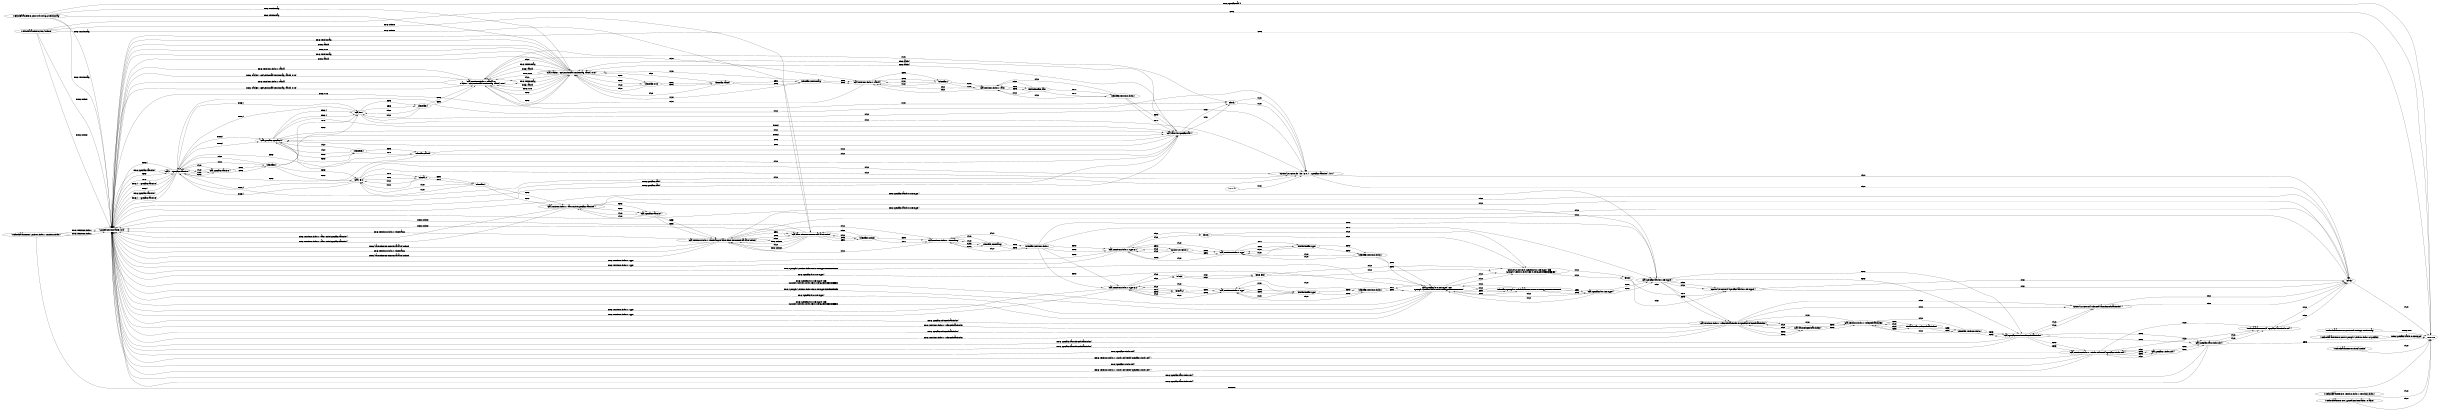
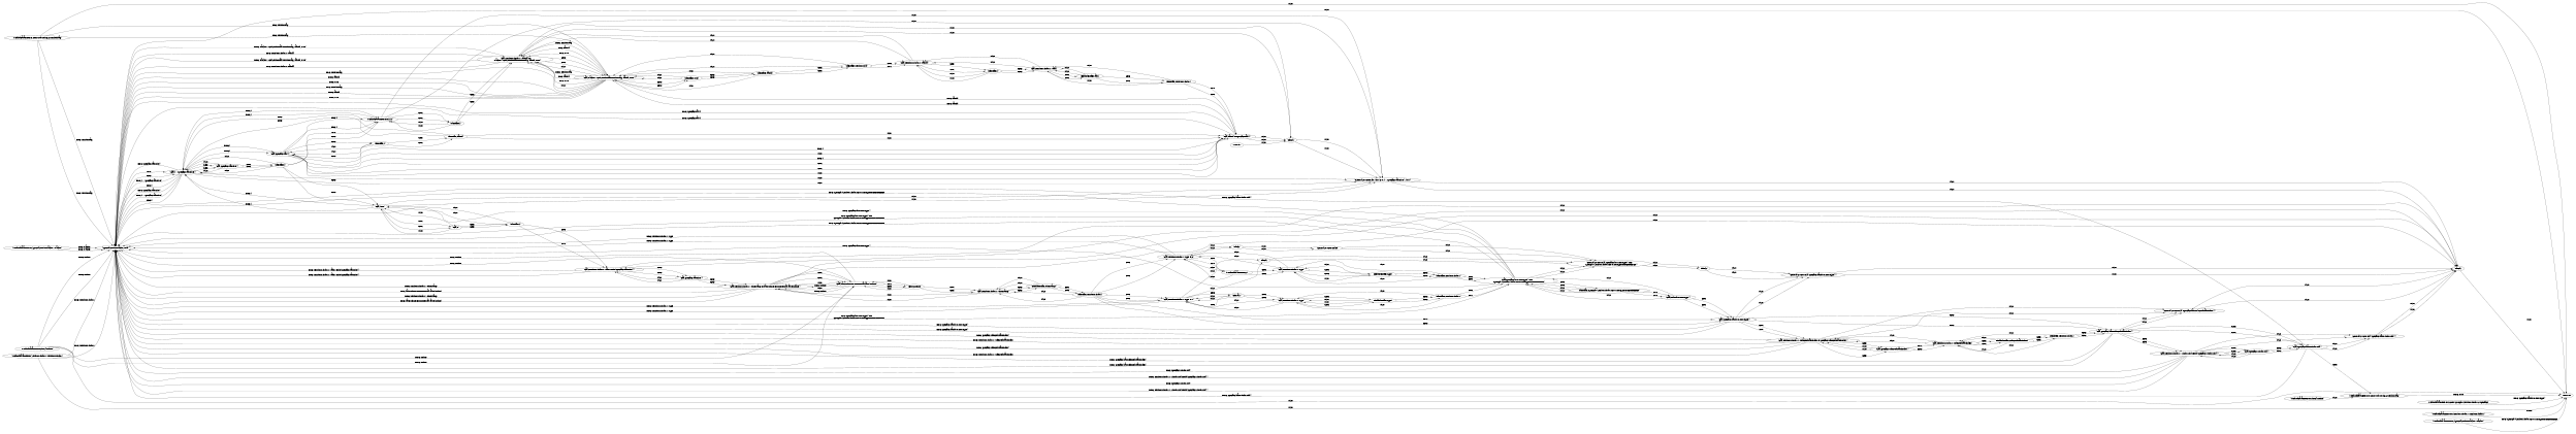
  digraph {
    fontname="DejaVu Serif"
    rankdir=LR
    node [fontname="DejaVu Serif"]
    edge [fontname="DejaVu Serif"]
    n1 [label="(SyncedSessionTracker,void)"]
    n2 [label="(Call,i < specifics.tab_size())"]
    1000100
    n4 [label="(ControlStructure,for (int i = 0; i < specifics.tab_size(); i++))"]
    n5 [label="(Call,specifics.tab_size())"]
-   n6 [label="(Call,specifics.specifics(i))"]
+   n6 [label="(Call,specifics.tab(i))"]
    n7 [label="(FieldIdentifier,selected_tab_index)"]
    n8 [label="(Call,session_window->selected_tab_index)"]
    n9 [label="(Identifier,session_window)"]
    n10 [label="(Call,session_window->selected_tab_index = specifics.selected_tab_index())"]
-   n11 [label="(Call,specifics.session_selected_tab_index())"]
-   n12 [label="(Call,base.selected_tab_index())"]
-   n13 [label="(ControlStructure,if (selected.has_selected_tab_index()))"]
+   n11 [label="(Call,specifics.has_selected_tab_index())"]
+   n12 [label="(Call,specifics.selected_tab_index())"]
+   n13 [label="(ControlStructure,if (specifics.has_selected_tab_index()))"]
    n14 [label="(Block,)"]
    n15 [label="(Call,specifics.has_window_id())"]
    n16 [label="(Call,session_window->window_id.set_id(specifics.window_id()))"]
    n17 [label="(ControlStructure,if (specifics.has_browser_type()))"]
    n18 [label="(Block,)"]
    n19 [label="(Call,specifics.has_browser_type())"]
    n20 [label="(ControlStructure,if (specifics.browser_type() ==\n        sync_pb::SessionWindow_BrowserType_TYPE_TABBED))"]
    n21 [label="(Call,specifics.browser_type() ==\n        sync_pb::SessionWindow_BrowserType_TYPE_TABBED)"]
-   n22 [label="(Identifier,sync_pb::MethodParameterOut_BrowserType_TYPE_TABBED)"]
-   n23 [label="(Call,specifics.browser_type())"]
+   n22 [label="(Identifier,sync_pb::SessionWindow_BrowserType_TYPE_TABBED)"]
+   n23 [label="(Call,index.browser_type())"]
    n24 [label="(Block,)"]
    n25 [label="(FieldIdentifier,type)"]
    n26 [label="(Call,session_window->type)"]
    n27 [label="(Identifier,session_window)"]
    n28 [label="(Call,session_window->type = 1)"]
-   n29 [label="(ControlStructure,1)"]
+   n29 [label="(Literal,1)"]
    n30 [label="(Block,)"]
-   n31 [label="(Time,else)"]
+   n31 [label="(ControlStructure,else)"]
    n32 [label="(FieldIdentifier,type)"]
    n33 [label="(Call,session_window->type)"]
    n34 [label="(Identifier,session_window)"]
    n35 [label="(Call,session_window->type = 2)"]
-   n36 [label="(Literal,2)"]
-   n37 [label="(Identifier,timestamp)"]
+   n36 [label="(MethodParameterIn,2)"]
+   n37 [label="(FieldIdentifier,timestamp)"]
    n38 [label="(Call,session_window->timestamp)"]
    n39 [label="(Identifier,session_window)"]
    n40 [label="(Call,session_window->timestamp = base::Time::FromInternalValue(mtime))"]
-   n41 [label="(Call,base::Time::FromInternalValue(resize))"]
-   n42 [label="(Identifier,mtime)"]
+   n41 [label="(Call,base::Time::FromInternalValue(mtime))"]
+   n42 [label="(Block,mtime)"]
    n43 [label="(MethodParameterIn,const std::string& session_tag)"]
    n44 [label="(Call,tracker->GetSessionTab(session_tag, tab_id, true))"]
    n45 [label="(Call,session_window->tabs[i] =\n        tracker->GetSessionTab(session_tag, tab_id, true))"]
    n46 [label="(Identifier,true)"]
    n47 [label="(MethodParameterOut,const std::string& session_tag)"]
    n48 [label="(Call,session_window->tabs.resize(specifics.tab_size()))"]
    n49 [label="(Call,specifics.tab_size())"]
    n50 [label="(Call,i = 0)"]
-   n51 [label="(Literal,0)"]
+   n51 [label="(Call,0)"]
    n52 [label="(Identifier,i)"]
    n53 [label="(Identifier,i)"]
-   n54 [label="(Call,i++)"]
+   n54 [label="(MethodParameterOut,i++)"]
    n55 [label="(Call,tab_id = specifics.tab(i))"]
    n56 [label="(Identifier,i)"]
    n57 [label="(Identifier,i)"]
    n58 [label="(Block,)"]
    n59 [label="(Identifier,tab_id)"]
    n60 [label="(FieldIdentifier,tabs)"]
    n61 [label="(Call,session_window->tabs)"]
    n62 [label="(Identifier,session_window)"]
    n63 [label="(Call,session_window->tabs[i])"]
    n64 [label="(Identifier,i)"]
-   n65 [label="(Identifier,session_tag)"]
+   n65 [label="(Identifier,session_void)"]
    n66 [label="(Identifier,tab_id)"]
    n67 [label="(MethodParameterOut,const sync_pb::SessionWindow& specifics)"]
    n68 [label="(MethodParameterIn,int64 mtime)"]
    n69 [label="(MethodParameterOut,int64 mtime)"]
    n70 [label="(MethodParameterIn,SessionWindow* session_window)"]
    n71 [label="(MethodParameterOut,SessionWindow* session_window)"]
+   n72 [label="(MethodParameterIn,SyncedSessionTracker* tracker)"]
    n73 [label="(MethodParameterOut,SyncedSessionTracker* tracker)"]
-   n74 [label="(MethodParameterIn,if (specifics.has_window_id()))"]
+   n74 [label="(ControlStructure,if (specifics.has_window_id()))"]
    n75 [label="(Call,specifics.window_id())"]
-   1000147
+   1000157
    n1 -> n2 [label="CFG: "]
    n1 -> n2 [label="CFG: "]
-   n1 -> 1000100 [label="CFG: "]
+   n1 -> 1000100 [label="AST: "]
    n2 -> n1 [label="DDG: i < specifics.tab_size()"]
    n2 -> n1 [label="DDG: i"]
    n2 -> n1 [label="DDG: specifics.tab_size()"]
    n2 -> n1 [label="DDG: i < specifics.tab_size()"]
    n2 -> n1 [label="DDG: i"]
    n2 -> n1 [label="DDG: specifics.tab_size()"]
    n2 -> n4 [label="AST: "]
    n2 -> n4 [label="AST: "]
    n2 -> n5 [label="CFG: "]
    n2 -> n5 [label="CFG: "]
    n2 -> n6 [label="DDG: i"]
    n2 -> n6 [label="DDG: i"]
    n4 -> n14 [label="AST: "]
    n4 -> n14 [label="AST: "]
    n5 -> n2 [label="AST: "]
    n5 -> n2 [label="AST: "]
    n5 -> n53 [label="CFG: "]
    n5 -> n53 [label="CFG: "]
    n6 -> n54 [label="DDG: i"]
    n6 -> n54 [label="DDG: i"]
    n6 -> n55 [label="AST: "]
    n6 -> n55 [label="DDG: i"]
    n6 -> n55 [label="AST: "]
    n6 -> n55 [label="DDG: i"]
    n6 -> n56 [label="CFG: "]
    n6 -> n56 [label="CFG: "]
    n7 -> n8 [label="AST: "]
    n7 -> n8 [label="AST: "]
    n7 -> n9 [label="CFG: "]
    n7 -> n9 [label="CFG: "]
    n8 -> n7 [label="CFG: "]
    n8 -> n7 [label="CFG: "]
    n8 -> n10 [label="AST: "]
    n8 -> n10 [label="AST: "]
    n9 -> n8 [label="AST: "]
    n9 -> n8 [label="AST: "]
    n9 -> n11 [label="CFG: "]
    n9 -> n11 [label="CFG: "]
    n10 -> n1 [label="DDG: specifics.selected_tab_index()"]
    n10 -> n1 [label="DDG: session_window->selected_tab_index"]
    n10 -> n1 [label="DDG: specifics.selected_tab_index()"]
    n10 -> n1 [label="DDG: session_window->selected_tab_index"]
    n10 -> n12 [label="CFG: "]
    n10 -> n12 [label="CFG: "]
    n10 -> n13 [label="AST: "]
    n10 -> n13 [label="AST: "]
    n11 -> n1 [label="DDG: specifics.has_selected_tab_index()"]
    n11 -> n1 [label="DDG: specifics.has_selected_tab_index()"]
    n11 -> n13 [label="AST: "]
    n11 -> n13 [label="AST: "]
    n11 -> n15 [label="CFG: "]
    n11 -> n15 [label="CFG: "]
    n11 -> n16 [label="CFG: "]
    n11 -> n16 [label="CFG: "]
    n12 -> n8 [label="CFG: "]
    n12 -> n8 [label="CFG: "]
    n12 -> n10 [label="AST: "]
    n12 -> n10 [label="AST: "]
    n13 -> n14 [label="AST: "]
    n13 -> n14 [label="AST: "]
    n14 -> 1000100 [label="AST: "]
    n15 -> n1 [label="DDG: specifics.has_window_id()"]
    n15 -> n1 [label="DDG: specifics.has_window_id()"]
-   n15 -> 1000100 [label="CFG: "]
+   n15 -> n47 [label="CFG: "]
    n15 -> n74 [label="AST: "]
    n15 -> n74 [label="AST: "]
    n16 -> n1 [label="DDG: session_window->window_id.set_id(specifics.window_id())"]
    n16 -> n1 [label="DDG: specifics.window_id()"]
    n16 -> n1 [label="DDG: session_window->window_id.set_id(specifics.window_id())"]
    n16 -> n1 [label="DDG: specifics.window_id()"]
    n16 -> n74 [label="AST: "]
    n16 -> n74 [label="AST: "]
    n16 -> n75 [label="CFG: "]
    n16 -> n75 [label="CFG: "]
    n17 -> n14 [label="AST: "]
    n17 -> n14 [label="AST: "]
    n18 -> n17 [label="AST: "]
    n18 -> n17 [label="AST: "]
    n19 -> n1 [label="DDG: specifics.has_browser_type()"]
    n19 -> n1 [label="DDG: specifics.has_browser_type()"]
    n19 -> n10 [label="CFG: "]
    n19 -> n10 [label="CFG: "]
    n19 -> n11 [label="CFG: "]
    n19 -> n11 [label="CFG: "]
    n19 -> n17 [label="AST: "]
    n19 -> n17 [label="AST: "]
    n20 -> n18 [label="AST: "]
    n20 -> n18 [label="AST: "]
    n21 -> n1 [label="DDG: sync_pb::SessionWindow_BrowserType_TYPE_TABBED"]
    n21 -> n1 [label="DDG: specifics.browser_type()"]
    n21 -> n1 [label="DDG: specifics.browser_type() ==\n        sync_pb::SessionWindow_BrowserType_TYPE_TABBED"]
    n21 -> n1 [label="DDG: sync_pb::SessionWindow_BrowserType_TYPE_TABBED"]
    n21 -> n1 [label="DDG: specifics.browser_type()"]
    n21 -> n1 [label="DDG: specifics.browser_type() ==\n        sync_pb::SessionWindow_BrowserType_TYPE_TABBED"]
    n21 -> n20 [label="AST: "]
    n21 -> n20 [label="AST: "]
    n21 -> n22 [label="CFG: "]
    n21 -> n22 [label="CFG: "]
    n22 -> n21 [label="AST: "]
    n22 -> n21 [label="AST: "]
    n22 -> n23 [label="CFG: "]
    n22 -> n23 [label="CFG: "]
    n23 -> n19 [label="CFG: "]
    n23 -> n19 [label="CFG: "]
    n23 -> n21 [label="AST: "]
    n23 -> n21 [label="AST: "]
    n24 -> n20 [label="AST: "]
    n24 -> n20 [label="AST: "]
    n25 -> n26 [label="AST: "]
    n25 -> n26 [label="AST: "]
    n25 -> n27 [label="CFG: "]
    n25 -> n27 [label="CFG: "]
    n26 -> n25 [label="CFG: "]
    n26 -> n25 [label="CFG: "]
    n26 -> n28 [label="AST: "]
    n26 -> n28 [label="AST: "]
    n27 -> n21 [label="CFG: "]
    n27 -> n21 [label="CFG: "]
    n27 -> n26 [label="AST: "]
    n27 -> n26 [label="AST: "]
    n28 -> n1 [label="DDG: session_window->type"]
    n28 -> n1 [label="DDG: session_window->type"]
    n28 -> n24 [label="AST: "]
    n28 -> n24 [label="AST: "]
    n28 -> n29 [label="CFG: "]
    n28 -> n29 [label="CFG: "]
    n29 -> n26 [label="CFG: "]
    n29 -> n26 [label="CFG: "]
    n29 -> n28 [label="AST: "]
    n29 -> n28 [label="AST: "]
    n30 -> n31 [label="AST: "]
    n30 -> n31 [label="AST: "]
    n31 -> n20 [label="AST: "]
    n31 -> n20 [label="AST: "]
    n32 -> n33 [label="AST: "]
    n32 -> n33 [label="AST: "]
    n32 -> n34 [label="CFG: "]
    n32 -> n34 [label="CFG: "]
    n33 -> n32 [label="CFG: "]
    n33 -> n32 [label="CFG: "]
    n33 -> n35 [label="AST: "]
    n33 -> n35 [label="AST: "]
    n34 -> n21 [label="CFG: "]
    n34 -> n21 [label="CFG: "]
    n34 -> n33 [label="AST: "]
    n34 -> n33 [label="AST: "]
    n35 -> n1 [label="DDG: session_window->type"]
    n35 -> n1 [label="DDG: session_window->type"]
    n35 -> n30 [label="AST: "]
    n35 -> n30 [label="AST: "]
    n35 -> n36 [label="CFG: "]
    n35 -> n36 [label="CFG: "]
    n36 -> n33 [label="CFG: "]
    n36 -> n33 [label="CFG: "]
    n36 -> n35 [label="AST: "]
    n36 -> n35 [label="AST: "]
    n37 -> n38 [label="AST: "]
    n37 -> n38 [label="AST: "]
    n37 -> n39 [label="CFG: "]
    n37 -> n39 [label="CFG: "]
    n38 -> n37 [label="CFG: "]
    n38 -> n37 [label="CFG: "]
    n38 -> n40 [label="AST: "]
    n38 -> n40 [label="AST: "]
    n39 -> n19 [label="CFG: "]
    n39 -> n19 [label="CFG: "]
    n39 -> n28 [label="CFG: "]
    n39 -> n28 [label="CFG: "]
    n39 -> n35 [label="CFG: "]
    n39 -> n35 [label="CFG: "]
    n39 -> n38 [label="AST: "]
    n39 -> n38 [label="AST: "]
    n40 -> n1 [label="DDG: base::Time::FromInternalValue(mtime)"]
    n40 -> n1 [label="DDG: session_window->timestamp"]
    n40 -> n1 [label="DDG: base::Time::FromInternalValue(mtime)"]
    n40 -> n1 [label="DDG: session_window->timestamp"]
    n40 -> n14 [label="AST: "]
    n40 -> n14 [label="AST: "]
    n40 -> n41 [label="CFG: "]
    n40 -> n41 [label="CFG: "]
    n41 -> n1 [label="DDG: mtime"]
    n41 -> n1 [label="DDG: mtime"]
    n41 -> n40 [label="AST: "]
    n41 -> n40 [label="DDG: mtime"]
    n41 -> n40 [label="AST: "]
    n41 -> n40 [label="DDG: mtime"]
    n41 -> n42 [label="CFG: "]
    n41 -> n42 [label="CFG: "]
    n42 -> n38 [label="CFG: "]
    n42 -> n38 [label="CFG: "]
    n42 -> n41 [label="AST: "]
    n42 -> n41 [label="AST: "]
    n43 -> n1 [label="DDG: session_tag"]
    n43 -> n1 [label="DDG: session_tag"]
-   n43 -> 1000100 [label="DDG: specifics.tab(i)"]
+   n43 -> 1000100 [label="AST: "]
    n43 -> n44 [label="DDG: session_tag"]
    n43 -> n44 [label="DDG: session_tag"]
    n44 -> n1 [label="DDG: session_tag"]
    n44 -> n1 [label="DDG: tab_id"]
    n44 -> n1 [label="DDG: true"]
    n44 -> n1 [label="DDG: session_tag"]
    n44 -> n1 [label="DDG: tab_id"]
    n44 -> n1 [label="DDG: true"]
    n44 -> n45 [label="AST: "]
    n44 -> n45 [label="DDG: session_tag"]
    n44 -> n45 [label="DDG: tab_id"]
    n44 -> n45 [label="DDG: true"]
    n44 -> n45 [label="AST: "]
    n44 -> n45 [label="DDG: session_tag"]
    n44 -> n45 [label="DDG: tab_id"]
    n44 -> n45 [label="DDG: true"]
    n44 -> n46 [label="CFG: "]
    n44 -> n46 [label="CFG: "]
    n45 -> n1 [label="DDG: tracker->GetSessionTab(session_tag, tab_id, true)"]
    n45 -> n1 [label="DDG: session_window->tabs[i]"]
    n45 -> n1 [label="DDG: tracker->GetSessionTab(session_tag, tab_id, true)"]
    n45 -> n1 [label="DDG: session_window->tabs[i]"]
    n45 -> n44 [label="CFG: "]
    n45 -> n44 [label="CFG: "]
    n45 -> n58 [label="AST: "]
    n45 -> n58 [label="AST: "]
    n46 -> n44 [label="AST: "]
    n46 -> n44 [label="AST: "]
    n46 -> n66 [label="CFG: "]
    n46 -> n66 [label="CFG: "]
    n47 -> 1000100 [label="DDG: true"]
    n48 -> n1 [label="DDG: session_window->tabs.resize(specifics.tab_size())"]
    n48 -> n1 [label="DDG: session_window->tabs.resize(specifics.tab_size())"]
    n48 -> n14 [label="AST: "]
    n48 -> n14 [label="AST: "]
    n48 -> n49 [label="CFG: "]
    n48 -> n49 [label="CFG: "]
    n49 -> n40 [label="CFG: "]
    n49 -> n40 [label="CFG: "]
    n49 -> n48 [label="AST: "]
    n49 -> n48 [label="AST: "]
    n50 -> n2 [label="DDG: i"]
    n50 -> n2 [label="DDG: i"]
    n50 -> n4 [label="AST: "]
    n50 -> n4 [label="AST: "]
    n50 -> n51 [label="CFG: "]
    n50 -> n51 [label="CFG: "]
    n51 -> n50 [label="AST: "]
    n51 -> n50 [label="AST: "]
    n51 -> n52 [label="CFG: "]
    n51 -> n52 [label="CFG: "]
    n52 -> n48 [label="CFG: "]
    n52 -> n48 [label="CFG: "]
    n52 -> n50 [label="AST: "]
    n52 -> n50 [label="AST: "]
    n53 -> n2 [label="AST: "]
    n53 -> n2 [label="AST: "]
    n53 -> n50 [label="CFG: "]
    n53 -> n50 [label="CFG: "]
    n53 -> n54 [label="CFG: "]
    n53 -> n54 [label="CFG: "]
    n54 -> n2 [label="DDG: i"]
    n54 -> n2 [label="DDG: i"]
    n54 -> n4 [label="AST: "]
    n54 -> n4 [label="AST: "]
    n54 -> n57 [label="CFG: "]
    n54 -> n57 [label="CFG: "]
    n55 -> n1 [label="DDG: specifics.tab(i)"]
    n55 -> n1 [label="DDG: specifics.tab(i)"]
    n55 -> n6 [label="CFG: "]
    n55 -> n6 [label="CFG: "]
    n55 -> n44 [label="DDG: tab_id"]
    n55 -> n44 [label="DDG: tab_id"]
    n55 -> n58 [label="AST: "]
    n55 -> n58 [label="AST: "]
    n56 -> n6 [label="AST: "]
    n56 -> n6 [label="AST: "]
    n56 -> n59 [label="CFG: "]
    n56 -> n59 [label="CFG: "]
    n57 -> n45 [label="CFG: "]
    n57 -> n45 [label="CFG: "]
    n57 -> n54 [label="AST: "]
    n57 -> n54 [label="AST: "]
    n58 -> n4 [label="AST: "]
    n58 -> n4 [label="AST: "]
    n59 -> n2 [label="CFG: "]
    n59 -> n2 [label="CFG: "]
    n59 -> n55 [label="AST: "]
    n59 -> n55 [label="AST: "]
    n60 -> n61 [label="AST: "]
    n60 -> n61 [label="AST: "]
    n60 -> n62 [label="CFG: "]
    n60 -> n62 [label="CFG: "]
    n61 -> n60 [label="CFG: "]
    n61 -> n60 [label="CFG: "]
    n61 -> n63 [label="AST: "]
    n61 -> n63 [label="AST: "]
    n62 -> n55 [label="CFG: "]
    n62 -> n55 [label="CFG: "]
    n62 -> n61 [label="AST: "]
    n62 -> n61 [label="AST: "]
    n63 -> n45 [label="AST: "]
    n63 -> n45 [label="AST: "]
    n63 -> n64 [label="CFG: "]
    n63 -> n64 [label="CFG: "]
    n64 -> n61 [label="CFG: "]
    n64 -> n61 [label="CFG: "]
    n64 -> n63 [label="AST: "]
    n64 -> n63 [label="AST: "]
    n65 -> n44 [label="AST: "]
    n65 -> n44 [label="AST: "]
    n65 -> n63 [label="CFG: "]
    n65 -> n63 [label="CFG: "]
    n66 -> n44 [label="AST: "]
    n66 -> n44 [label="AST: "]
    n66 -> n65 [label="CFG: "]
    n66 -> n65 [label="CFG: "]
    n67 -> 1000100 [label="DDG: specifics.has_browser_type()"]
    n68 -> n1 [label="DDG: mtime"]
    n68 -> n1 [label="DDG: mtime"]
-   n68 -> 1000100 [label="CFG: "]
+   n68 -> 1000100 [label="AST: "]
    n68 -> n41 [label="DDG: mtime"]
    n68 -> n41 [label="DDG: mtime"]
-   n69 -> 1000100 [label="AST: "]
+   n69 -> n47 [label="AST: "]
    n70 -> n1 [label="DDG: session_window"]
    n70 -> n1 [label="DDG: session_window"]
-   n70 -> 1000100 [label="TABBED: "]
-   n71 -> 1000100 [label="AST: "]
-   n73 -> 1000100 [label="AST: "]
+   n70 -> 1000100 [label="AST: "]
+   n71 -> 1000100 [label="TYPE: "]
+   n72 -> n1 [label="DDG: tracker"]
+   n72 -> n1 [label="DDG: tracker"]
+   n73 -> 1000100 [label="DDG: sync_pb::SessionWindow_BrowserType_TYPE_TABBED"]
    n74 -> n14 [label="AST: "]
    n74 -> n14 [label="AST: "]
    n75 -> n15 [label="CFG: "]
    n75 -> n15 [label="CFG: "]
    n75 -> n16 [label="AST: "]
    n75 -> n16 [label="AST: "]
-   1000147 -> n4 [label="AST: "]
+   1000157 -> n58 [label="AST: "]
  }
